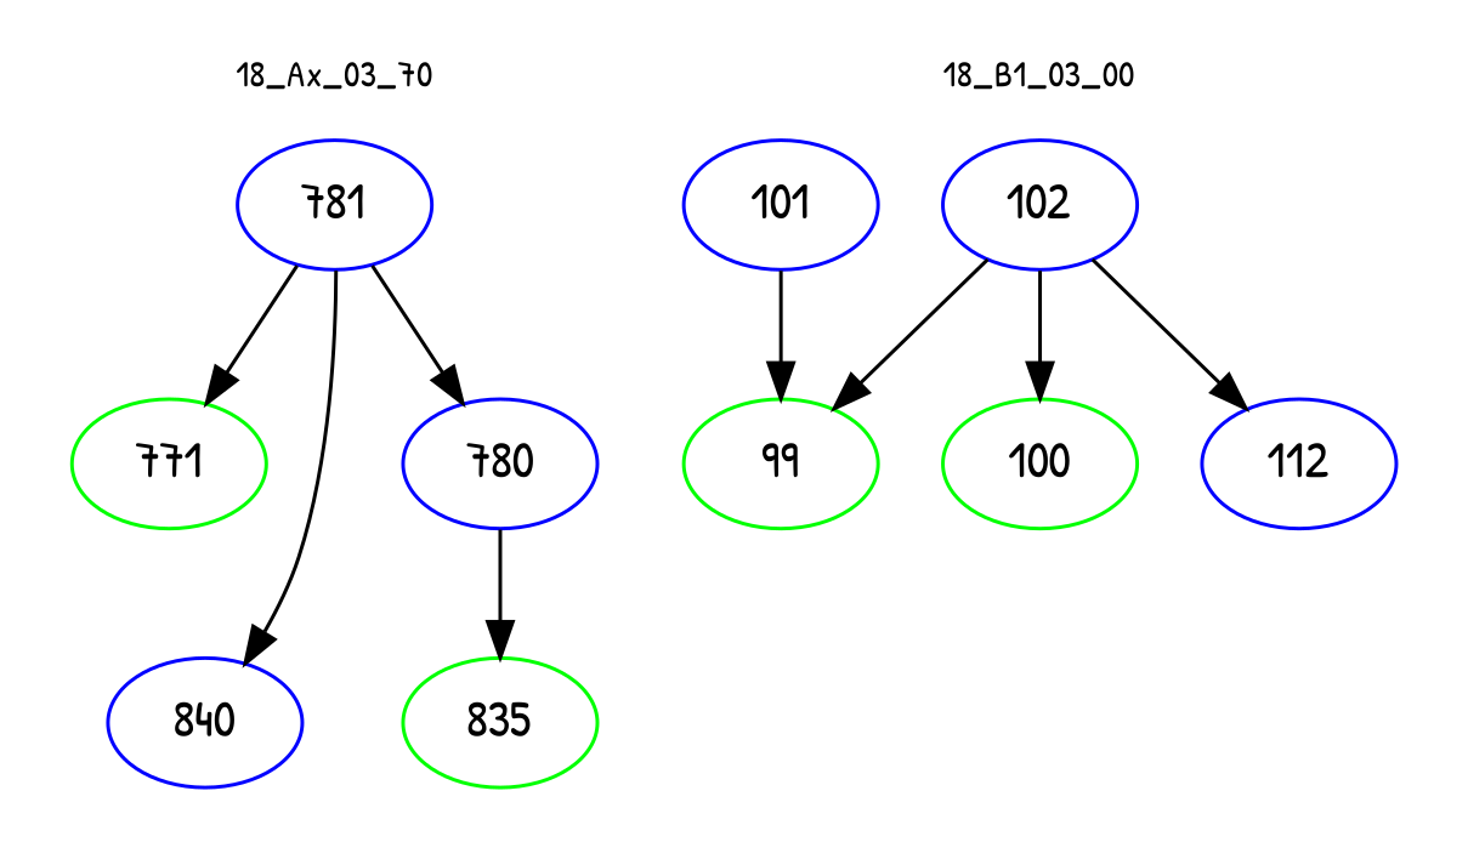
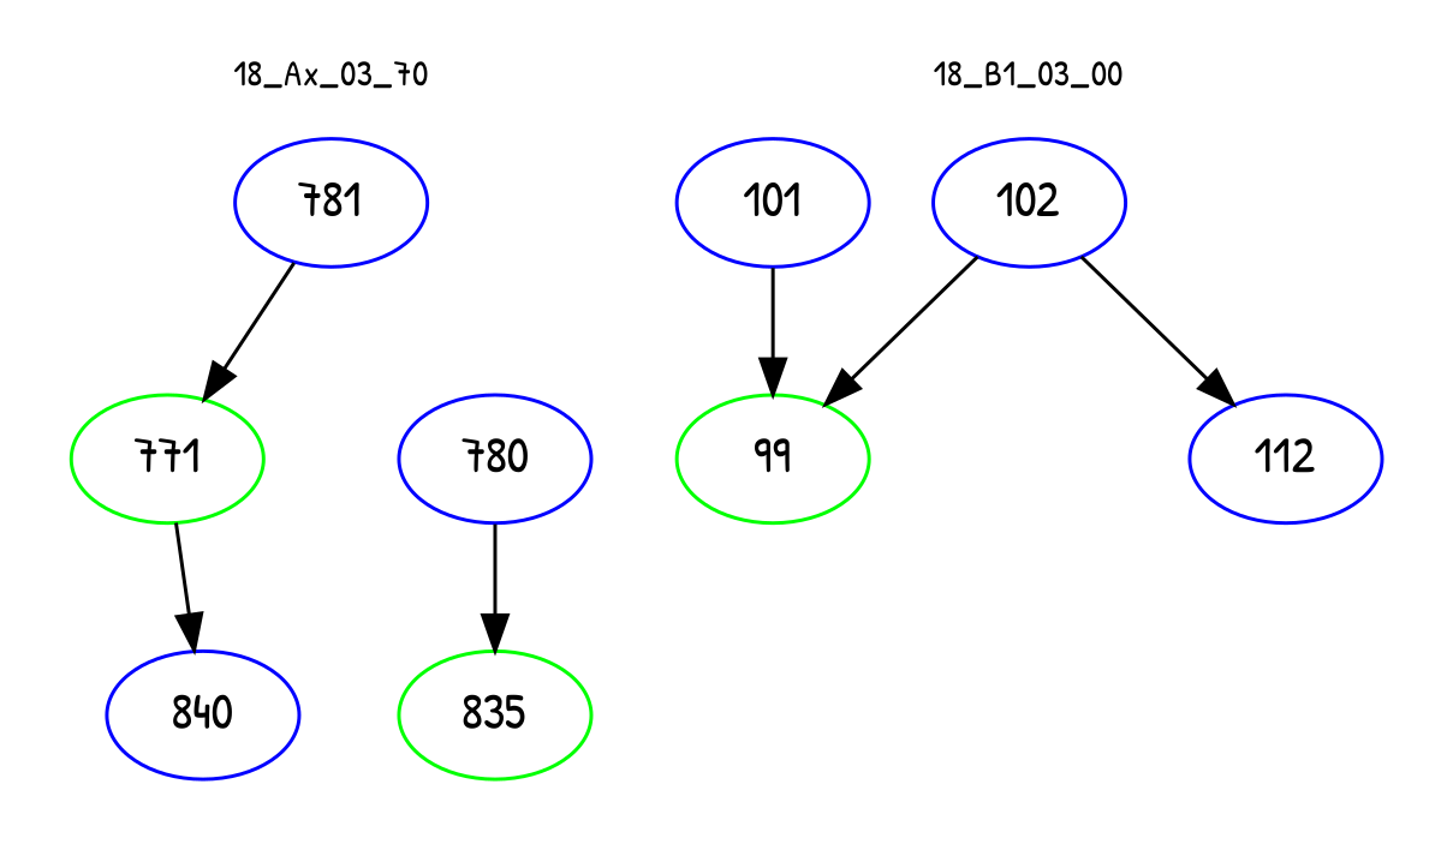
  digraph {
    fontname="Patrick Hand"
    node [color=blue fontname="Patrick Hand"]
    edge [color=black fontname="Patrick Hand"]
    n1 [label=781]
    n2 [color=green label=771]
    n3 [label=840]
    n4 [label=780]
    n5 [color=green label=835]
    n6 [label=102]
-   n7 [color=green label=100]
    n8 [label=112]
    n9 [label=101]
    n10 [color=green label=99]
    subgraph cluster_1 {
      color=white
      fontsize=10
      label="18_Ax_03_70"
      n1
      n2
      n3
      n4
      n5
    }
    subgraph cluster_2 {
      color=white
      fontsize=10
      label="18_B1_03_00"
      n6
-     n7
      n8
      n9
      n10
    }
    n1 -> n2
-   n1 -> n3
-   n1 -> n4
+   n2 -> n3
    n4 -> n5
-   n6 -> n7
    n6 -> n8
    n6 -> n10
    n9 -> n10
  }
